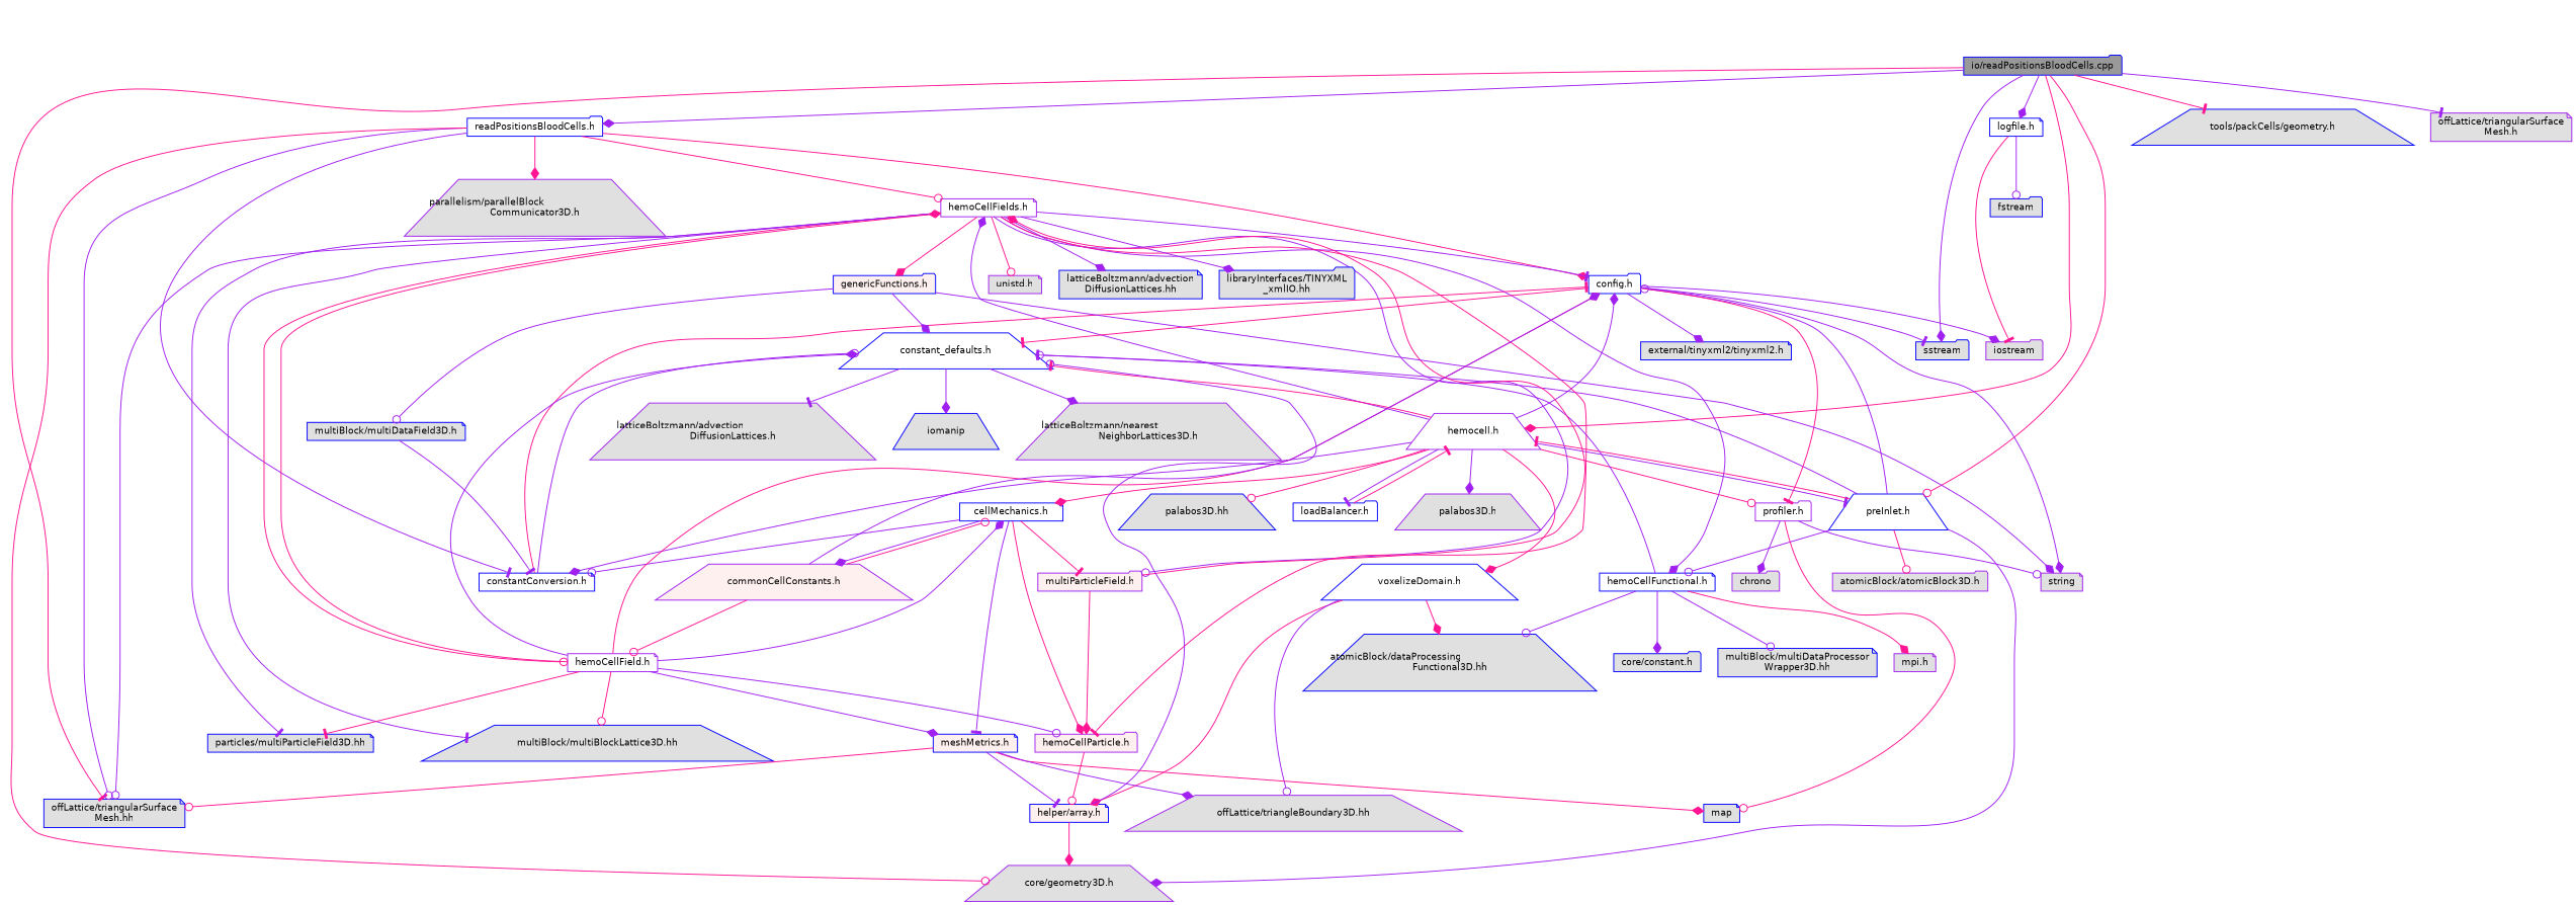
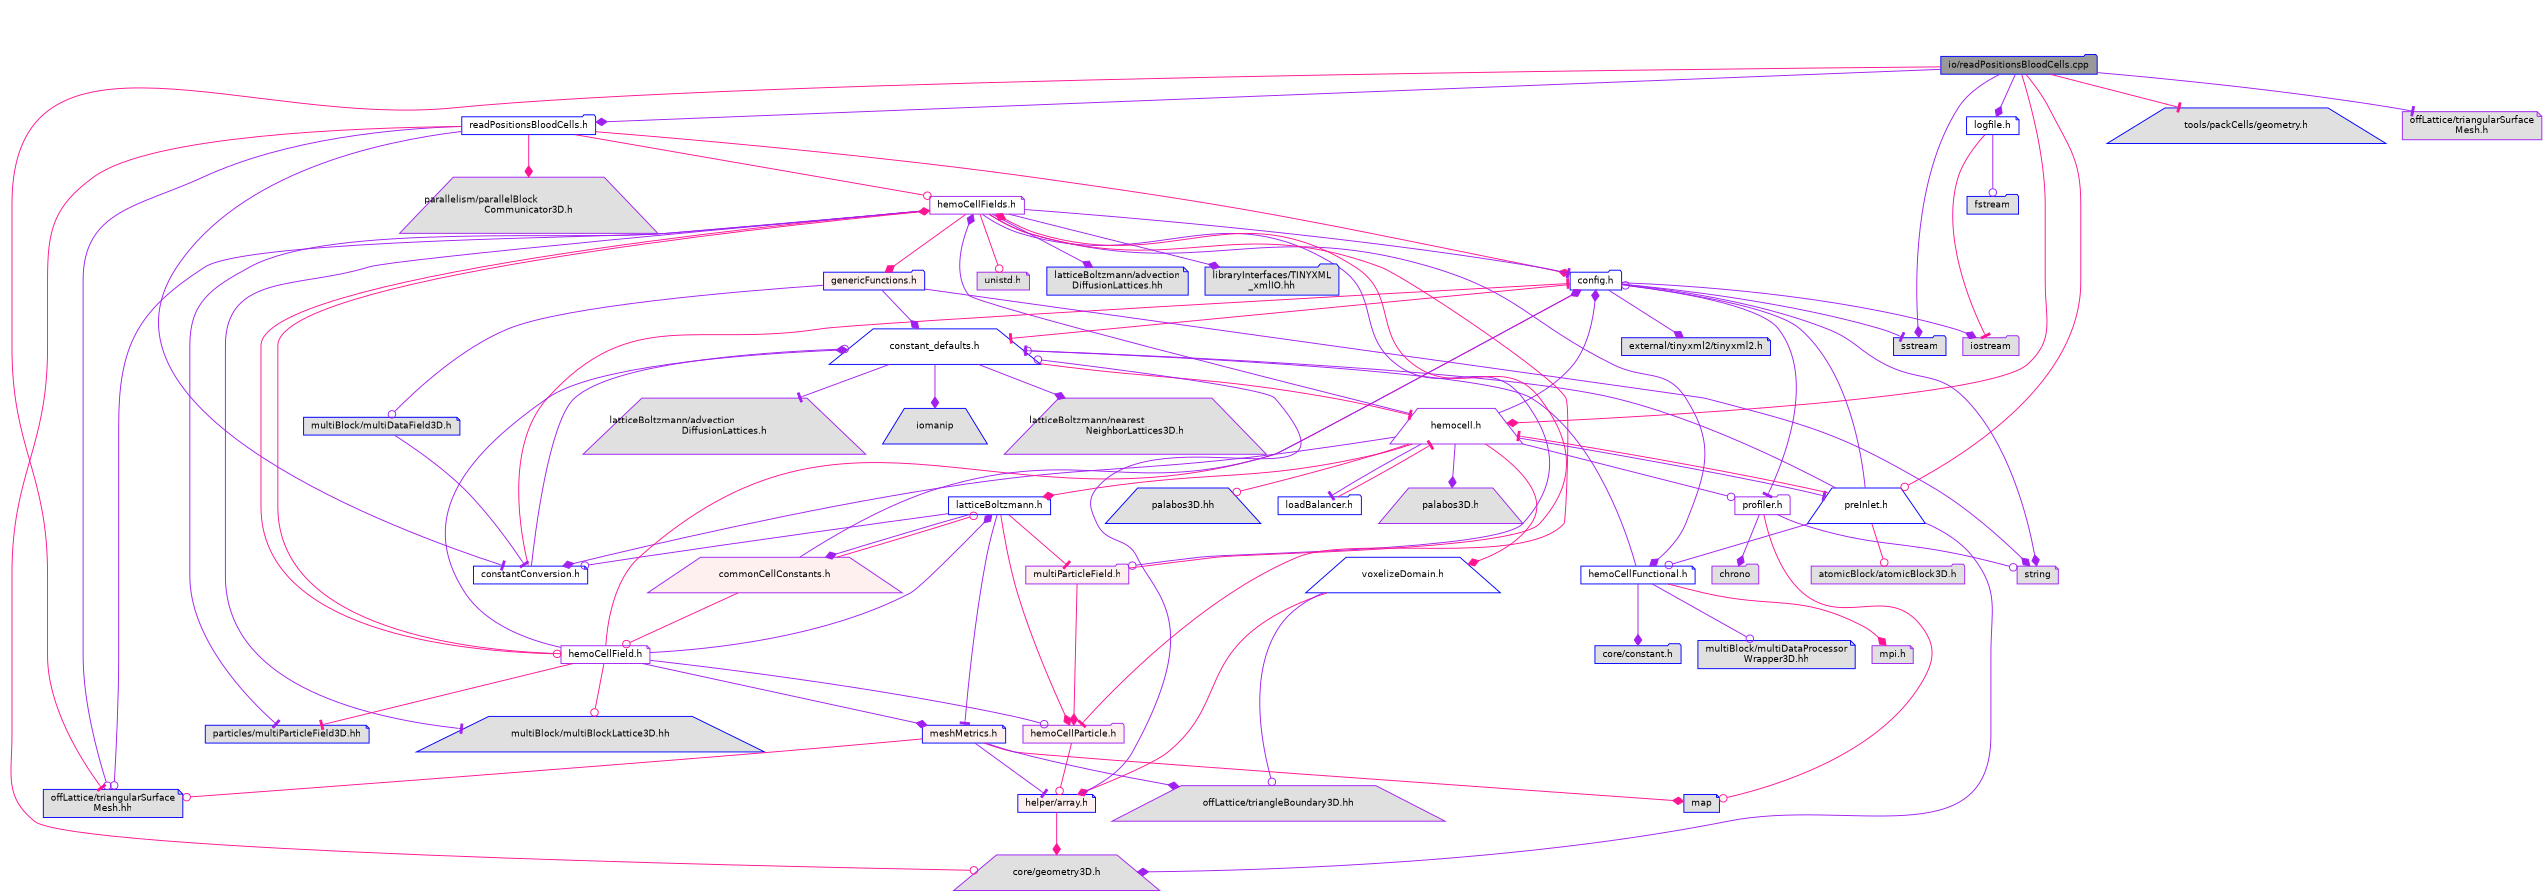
  digraph {
    node [color=blue fillcolor="#E0E0E0" fontname=Helvetica fontsize=10 shape=note style=filled]
    edge [arrowhead=diamond color=purple fontname=Helvetica fontsize=10 labelfontname=Helvetica labelfontsize=10 style=solid]
    n1 [fillcolor=grey60 fontcolor=black height=0.2 label="io/readPositionsBloodCells.cpp" shape=folder width=0.4]
    n2 [fillcolor=white height=0.2 label="readPositionsBloodCells.h" shape=folder width=0.4]
    n3 [fillcolor=white height=0.2 label="logfile.h" width=0.4]
    n4 [height=0.2 label=sstream shape=folder width=0.4]
    n5 [height=0.2 label="offLattice/triangularSurface\lMesh.hh" width=0.4]
    n6 [height=0.2 label="tools/packCells/geometry.h" shape=trapezium width=0.4]
    n7 [color=purple fillcolor=white height=0.2 label="hemocell.h" shape=trapezium width=0.4]
    n8 [fillcolor=white height=0.2 label="preInlet.h" shape=trapezium width=0.4]
    n9 [color=purple height=0.2 label="offLattice/triangularSurface\lMesh.h" width=0.4]
    n10 [color=purple fillcolor=white height=0.2 label="hemoCellFields.h" width=0.4]
    n11 [color=purple height=0.2 label="core/geometry3D.h" shape=trapezium width=0.4]
    n12 [fillcolor=white height=0.2 label="config.h" shape=folder width=0.4]
    n13 [fillcolor=white height=0.2 label="constantConversion.h" width=0.4]
    n14 [color=purple height=0.2 label="parallelism/parallelBlock\lCommunicator3D.h" shape=trapezium width=0.4]
    n15 [color=purple height=0.2 label=iostream shape=folder width=0.4]
    n16 [height=0.2 label=fstream shape=folder width=0.4]
    n17 [fillcolor=white height=0.2 label="constant_defaults.h" shape=trapezium width=0.4]
-   n18 [fillcolor=white height=0.2 label="cellMechanics.h" width=0.4]
+   n18 [fillcolor=white height=0.2 label="latticeBoltzmann.h" width=0.4]
    n19 [color=purple fillcolor=white height=0.2 label="profiler.h" shape=folder width=0.4]
    n20 [fillcolor=white height=0.2 label="loadBalancer.h" shape=folder width=0.4]
    n21 [fillcolor=white height=0.2 label="voxelizeDomain.h" shape=trapezium width=0.4]
    n22 [color=purple height=0.2 label="palabos3D.h" shape=trapezium width=0.4]
    n23 [height=0.2 label="palabos3D.hh" shape=trapezium width=0.4]
    n24 [fillcolor=white height=0.2 label="hemoCellFunctional.h" width=0.4]
    n25 [color=purple height=0.2 label="atomicBlock/atomicBlock3D.h" shape=folder width=0.4]
    n26 [color=purple fillcolor="#FFF0F0" height=0.2 label="multiParticleField.h" shape=folder width=0.4]
    n27 [color=purple fillcolor="#FFF0F0" height=0.2 label="hemoCellParticle.h" shape=folder width=0.4]
    n28 [fillcolor="#FFF0F0" height=0.2 label="genericFunctions.h" shape=folder width=0.4]
    n29 [color=purple fillcolor=white height=0.2 label="hemoCellField.h" width=0.4]
    n30 [height=0.2 label="multiBlock/multiBlockLattice3D.hh" shape=trapezium width=0.4]
    n31 [height=0.2 label="particles/multiParticleField3D.hh" width=0.4]
    n32 [color=purple height=0.2 label="unistd.h" width=0.4]
    n33 [height=0.2 label="latticeBoltzmann/advection\lDiffusionLattices.hh" width=0.4]
    n34 [height=0.2 label="libraryInterfaces/TINYXML\l_xmlIO.hh" shape=folder width=0.4]
    n35 [color=purple height=0.2 label=string width=0.4]
    n36 [height=0.2 label="external/tinyxml2/tinyxml2.h" width=0.4]
    n37 [fillcolor="#FFF0F0" height=0.2 label="helper/array.h" width=0.4]
    n38 [height=0.2 label="multiBlock/multiDataField3D.h" width=0.4]
    n39 [color=purple height=0.2 label="mpi.h" width=0.4]
-   n40 [height=0.2 label="atomicBlock/dataProcessing\lFunctional3D.hh" shape=trapezium width=0.4]
    n41 [height=0.2 label="core/constant.h" shape=folder width=0.4]
    n42 [height=0.2 label="multiBlock/multiDataProcessor\lWrapper3D.hh" width=0.4]
    n43 [fillcolor="#FFF0F0" height=0.2 label="meshMetrics.h" width=0.4]
    n44 [height=0.2 label=iomanip shape=trapezium width=0.4]
    n45 [color=purple height=0.2 label="latticeBoltzmann/nearest\lNeighborLattices3D.h" shape=trapezium width=0.4]
    n46 [color=purple height=0.2 label="latticeBoltzmann/advection\lDiffusionLattices.h" shape=trapezium width=0.4]
    n47 [color=purple fillcolor="#FFF0F0" height=0.2 label="commonCellConstants.h" shape=trapezium width=0.4]
    n48 [height=0.2 label=map width=0.4]
    n49 [color=purple height=0.2 label="offLattice/triangleBoundary3D.hh" shape=trapezium width=0.4]
    n50 [color=purple height=0.2 label=chrono shape=folder width=0.4]
    n1 -> n2
    n1 -> n3
    n1 -> n4
    n1 -> n5 [arrowhead=tee color=deeppink]
    n1 -> n6 [arrowhead=tee color=deeppink]
    n1 -> n7 [color=deeppink]
    n1 -> n8 [arrowhead=odot color=deeppink]
    n1 -> n9 [arrowhead=tee]
    n2 -> n5 [arrowhead=odot]
    n2 -> n10 [arrowhead=odot color=deeppink]
    n2 -> n11 [arrowhead=odot color=deeppink]
    n2 -> n12 [color=deeppink]
    n2 -> n13 [arrowhead=tee]
    n2 -> n14 [color=deeppink]
    n3 -> n15 [arrowhead=tee color=deeppink]
    n3 -> n16 [arrowhead=odot]
    n7 -> n8 [arrowhead=tee]
    n7 -> n10
    n7 -> n12
    n7 -> n13
-   n7 -> n17 [arrowhead=tee color=deeppink]
+   n17 -> n7 [arrowhead=tee color=deeppink]
    n7 -> n18 [color=deeppink]
-   n7 -> n19 [arrowhead=odot color=deeppink]
+   n7 -> n19 [arrowhead=odot]
    n7 -> n20 [arrowhead=tee]
    n7 -> n21 [color=deeppink]
    n7 -> n22
    n7 -> n23 [arrowhead=odot color=deeppink]
    n8 -> n7 [arrowhead=tee color=deeppink]
    n8 -> n11
    n8 -> n12 [arrowhead=odot]
    n8 -> n17 [arrowhead=tee]
    n8 -> n24 [arrowhead=odot]
    n8 -> n25 [arrowhead=odot color=deeppink]
    n10 -> n5 [arrowhead=odot]
    n10 -> n12 [arrowhead=tee]
    n10 -> n24
    n10 -> n26 [arrowhead=odot]
    n10 -> n27 [arrowhead=tee color=deeppink]
    n10 -> n28 [color=deeppink]
    n10 -> n29 [arrowhead=odot color=deeppink]
    n10 -> n30 [arrowhead=tee]
    n10 -> n31 [arrowhead=tee]
    n10 -> n32 [arrowhead=odot color=deeppink]
    n10 -> n33
    n10 -> n34
    n12 -> n4 [arrowhead=tee]
    n12 -> n15
    n12 -> n17 [arrowhead=tee color=deeppink]
-   n12 -> n19 [arrowhead=tee color=deeppink]
+   n12 -> n19 [arrowhead=tee]
    n12 -> n35
    n12 -> n36
    n13 -> n12 [arrowhead=tee color=deeppink]
    n13 -> n17 [arrowhead=odot]
    n17 -> n44
    n17 -> n45
    n17 -> n46 [arrowhead=tee]
    n18 -> n13 [arrowhead=odot]
    n18 -> n26 [arrowhead=tee color=deeppink]
    n18 -> n27 [color=deeppink]
    n18 -> n43 [arrowhead=tee]
    n18 -> n47
    n19 -> n35 [arrowhead=odot]
    n19 -> n48 [arrowhead=odot color=deeppink]
    n19 -> n50
    n20 -> n7 [arrowhead=tee color=deeppink]
    n21 -> n37 [color=deeppink]
-   n21 -> n40 [color=deeppink]
    n21 -> n49 [arrowhead=odot]
    n24 -> n17 [arrowhead=odot]
    n24 -> n39 [color=deeppink]
-   n24 -> n40 [arrowhead=odot]
    n24 -> n41
    n24 -> n42 [arrowhead=odot]
    n26 -> n10 [color=deeppink]
    n26 -> n27 [color=deeppink]
    n27 -> n37 [arrowhead=odot color=deeppink]
    n28 -> n17
    n28 -> n35
    n28 -> n38 [arrowhead=odot]
    n29 -> n10 [color=deeppink]
    n29 -> n12 [color=deeppink]
    n29 -> n17
    n29 -> n18
    n29 -> n27 [arrowhead=odot]
    n29 -> n30 [arrowhead=odot color=deeppink]
    n29 -> n31 [arrowhead=tee color=deeppink]
    n29 -> n43
    n37 -> n11 [color=deeppink]
    n37 -> n17 [arrowhead=odot]
    n38 -> n13 [arrowhead=tee]
    n43 -> n5 [arrowhead=odot color=deeppink]
    n43 -> n37 [arrowhead=tee]
    n43 -> n48 [color=deeppink]
    n43 -> n49
    n47 -> n12
    n47 -> n18 [arrowhead=odot color=deeppink]
    n47 -> n29 [arrowhead=odot color=deeppink]
  }
